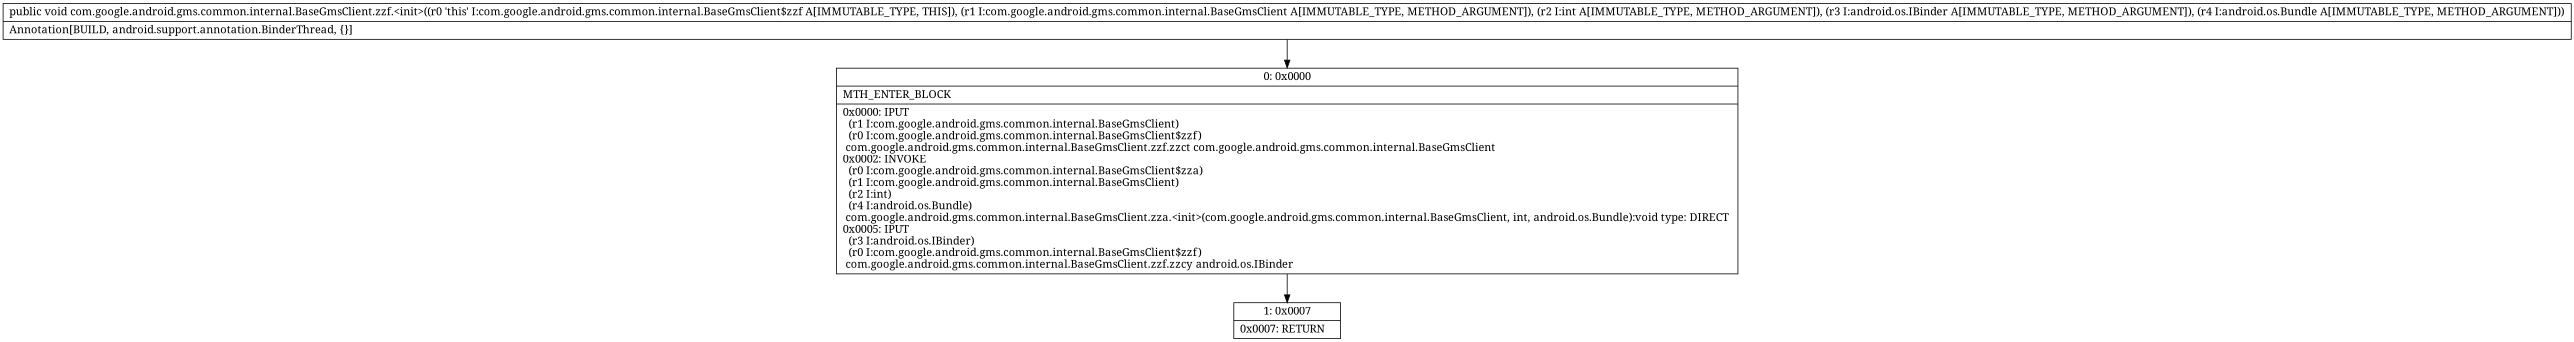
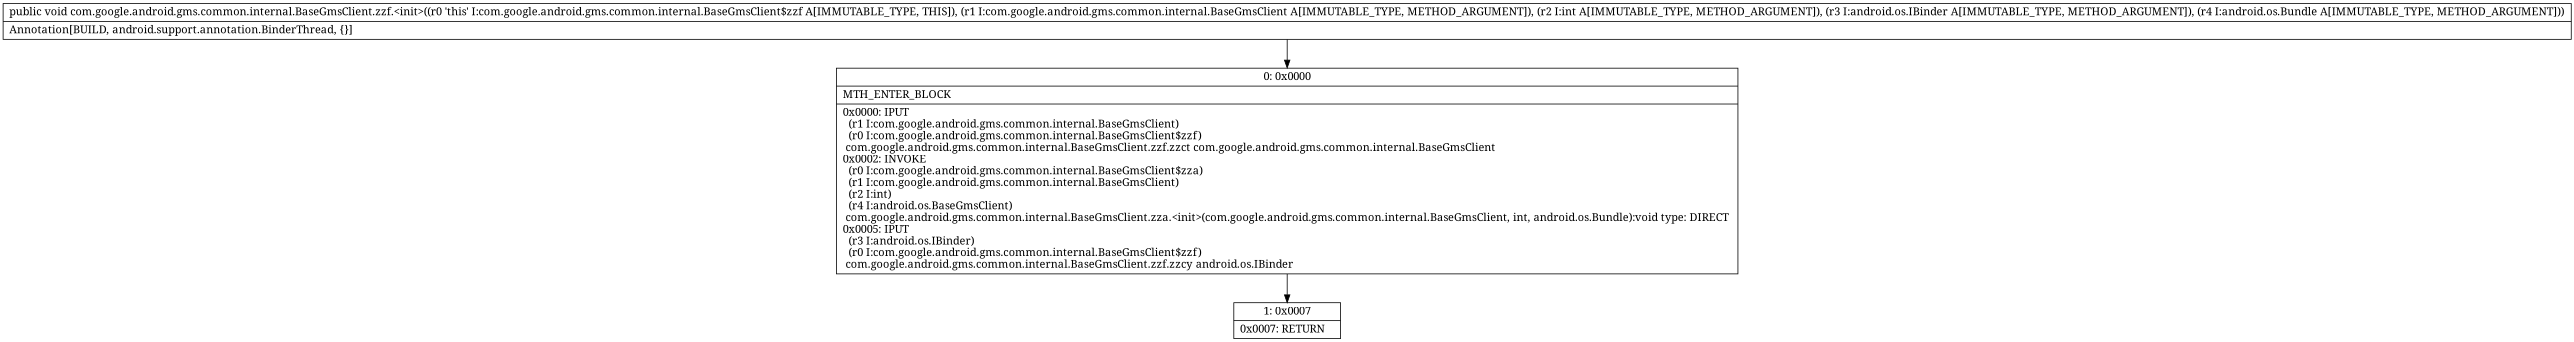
  digraph {
    fontname="Noto Serif"
    node [shape=record fontname="Noto Serif"]
    edge [fontname="Noto Serif"]
-   n1 [label="{0\:\ 0x0000|MTH_ENTER_BLOCK\l|0x0000: IPUT  \l  (r1 I:com.google.android.gms.common.internal.BaseGmsClient)\l  (r0 I:com.google.android.gms.common.internal.BaseGmsClient$zzf)\l com.google.android.gms.common.internal.BaseGmsClient.zzf.zzct com.google.android.gms.common.internal.BaseGmsClient \l0x0002: INVOKE  \l  (r0 I:com.google.android.gms.common.internal.BaseGmsClient$zza)\l  (r1 I:com.google.android.gms.common.internal.BaseGmsClient)\l  (r2 I:int)\l  (r4 I:android.os.Bundle)\l com.google.android.gms.common.internal.BaseGmsClient.zza.\<init\>(com.google.android.gms.common.internal.BaseGmsClient, int, android.os.Bundle):void type: DIRECT \l0x0005: IPUT  \l  (r3 I:android.os.IBinder)\l  (r0 I:com.google.android.gms.common.internal.BaseGmsClient$zzf)\l com.google.android.gms.common.internal.BaseGmsClient.zzf.zzcy android.os.IBinder \l}"]
+   n1 [label="{0\:\ 0x0000|MTH_ENTER_BLOCK\l|0x0000: IPUT  \l  (r1 I:com.google.android.gms.common.internal.BaseGmsClient)\l  (r0 I:com.google.android.gms.common.internal.BaseGmsClient$zzf)\l com.google.android.gms.common.internal.BaseGmsClient.zzf.zzct com.google.android.gms.common.internal.BaseGmsClient \l0x0002: INVOKE  \l  (r0 I:com.google.android.gms.common.internal.BaseGmsClient$zza)\l  (r1 I:com.google.android.gms.common.internal.BaseGmsClient)\l  (r2 I:int)\l  (r4 I:android.os.BaseGmsClient)\l com.google.android.gms.common.internal.BaseGmsClient.zza.\<init\>(com.google.android.gms.common.internal.BaseGmsClient, int, android.os.Bundle):void type: DIRECT \l0x0005: IPUT  \l  (r3 I:android.os.IBinder)\l  (r0 I:com.google.android.gms.common.internal.BaseGmsClient$zzf)\l com.google.android.gms.common.internal.BaseGmsClient.zzf.zzcy android.os.IBinder \l}"]
    n2 [label="{1\:\ 0x0007|0x0007: RETURN   \l}"]
    n3 [label="{public void com.google.android.gms.common.internal.BaseGmsClient.zzf.\<init\>((r0 'this' I:com.google.android.gms.common.internal.BaseGmsClient$zzf A[IMMUTABLE_TYPE, THIS]), (r1 I:com.google.android.gms.common.internal.BaseGmsClient A[IMMUTABLE_TYPE, METHOD_ARGUMENT]), (r2 I:int A[IMMUTABLE_TYPE, METHOD_ARGUMENT]), (r3 I:android.os.IBinder A[IMMUTABLE_TYPE, METHOD_ARGUMENT]), (r4 I:android.os.Bundle A[IMMUTABLE_TYPE, METHOD_ARGUMENT]))  | Annotation[BUILD, android.support.annotation.BinderThread, \{\}]\l}"]
    n1 -> n2
    n3 -> n1
  }
